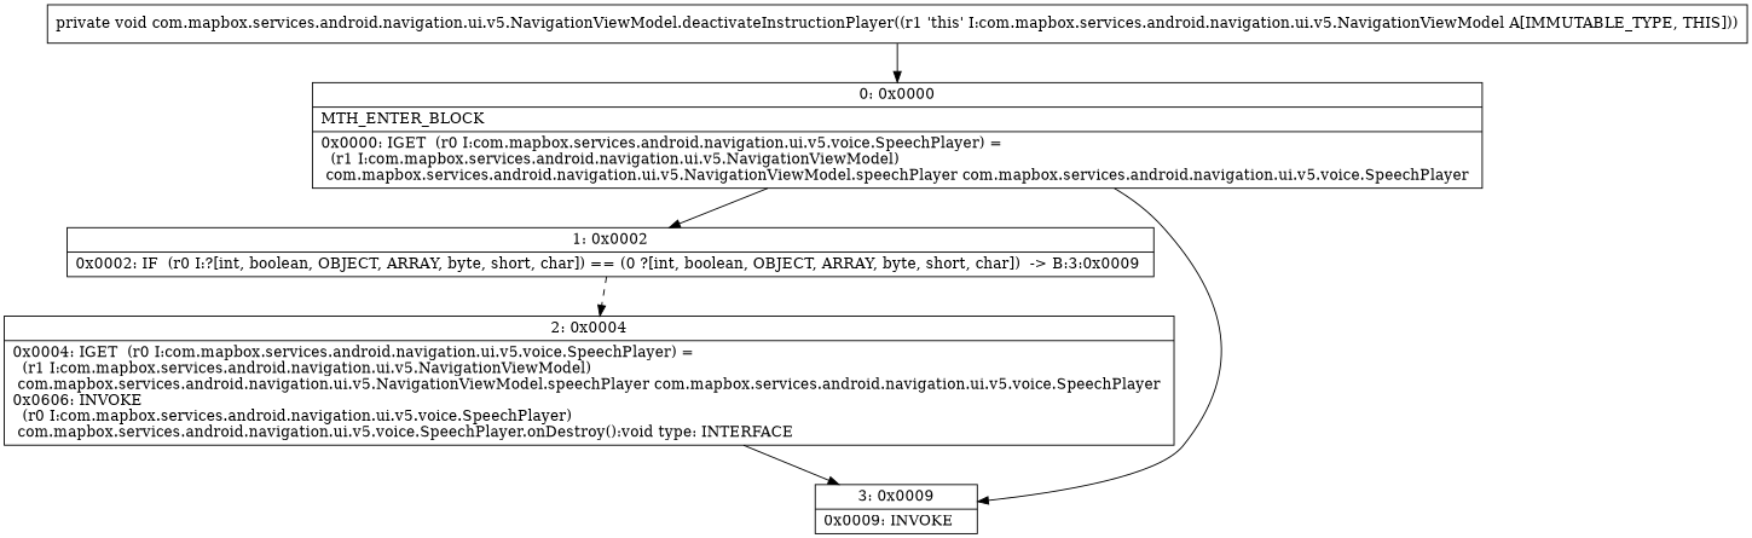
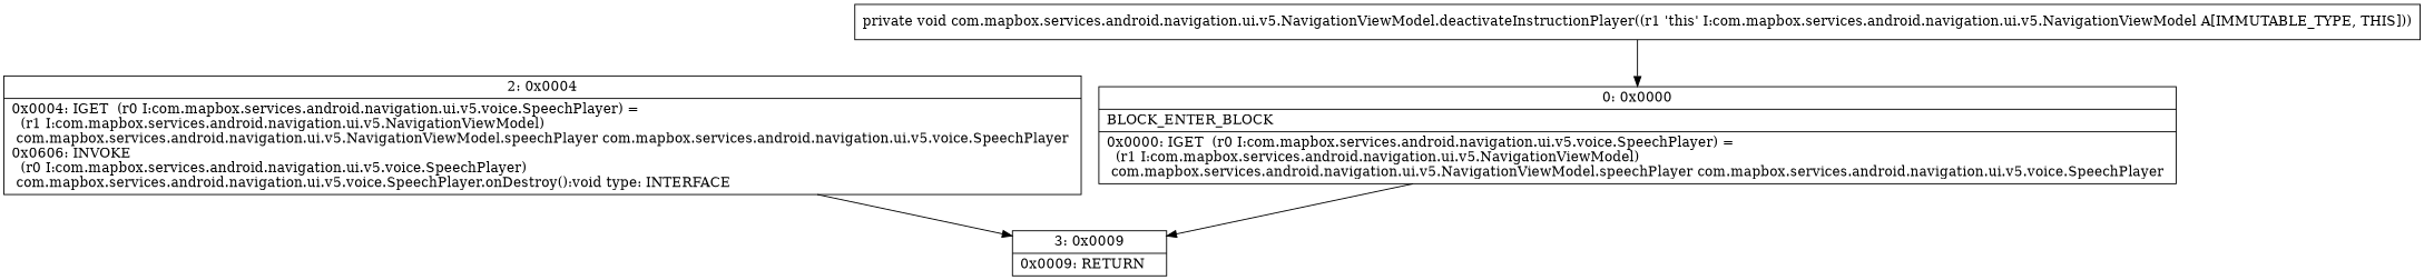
  digraph {
    node [shape=record]
-   n1 [label="{0\:\ 0x0000|MTH_ENTER_BLOCK\l|0x0000: IGET  (r0 I:com.mapbox.services.android.navigation.ui.v5.voice.SpeechPlayer) = \l  (r1 I:com.mapbox.services.android.navigation.ui.v5.NavigationViewModel)\l com.mapbox.services.android.navigation.ui.v5.NavigationViewModel.speechPlayer com.mapbox.services.android.navigation.ui.v5.voice.SpeechPlayer \l}"]
-   n2 [label="{1\:\ 0x0002|0x0002: IF  (r0 I:?[int, boolean, OBJECT, ARRAY, byte, short, char]) == (0 ?[int, boolean, OBJECT, ARRAY, byte, short, char])  \-\> B:3:0x0009 \l}"]
-   n3 [label="{3\:\ 0x0009|0x0009: INVOKE   \l}"]
+   n1 [label="{0\:\ 0x0000|BLOCK_ENTER_BLOCK\l|0x0000: IGET  (r0 I:com.mapbox.services.android.navigation.ui.v5.voice.SpeechPlayer) = \l  (r1 I:com.mapbox.services.android.navigation.ui.v5.NavigationViewModel)\l com.mapbox.services.android.navigation.ui.v5.NavigationViewModel.speechPlayer com.mapbox.services.android.navigation.ui.v5.voice.SpeechPlayer \l}"]
+   n3 [label="{3\:\ 0x0009|0x0009: RETURN   \l}"]
    n4 [label="{2\:\ 0x0004|0x0004: IGET  (r0 I:com.mapbox.services.android.navigation.ui.v5.voice.SpeechPlayer) = \l  (r1 I:com.mapbox.services.android.navigation.ui.v5.NavigationViewModel)\l com.mapbox.services.android.navigation.ui.v5.NavigationViewModel.speechPlayer com.mapbox.services.android.navigation.ui.v5.voice.SpeechPlayer \l0x0606: INVOKE  \l  (r0 I:com.mapbox.services.android.navigation.ui.v5.voice.SpeechPlayer)\l com.mapbox.services.android.navigation.ui.v5.voice.SpeechPlayer.onDestroy():void type: INTERFACE \l}"]
    n5 [label="{private void com.mapbox.services.android.navigation.ui.v5.NavigationViewModel.deactivateInstructionPlayer((r1 'this' I:com.mapbox.services.android.navigation.ui.v5.NavigationViewModel A[IMMUTABLE_TYPE, THIS])) }"]
-   n1 -> n2
    n1 -> n3
-   n2 -> n4 [style=dashed]
    n4 -> n3
    n5 -> n1
  }
